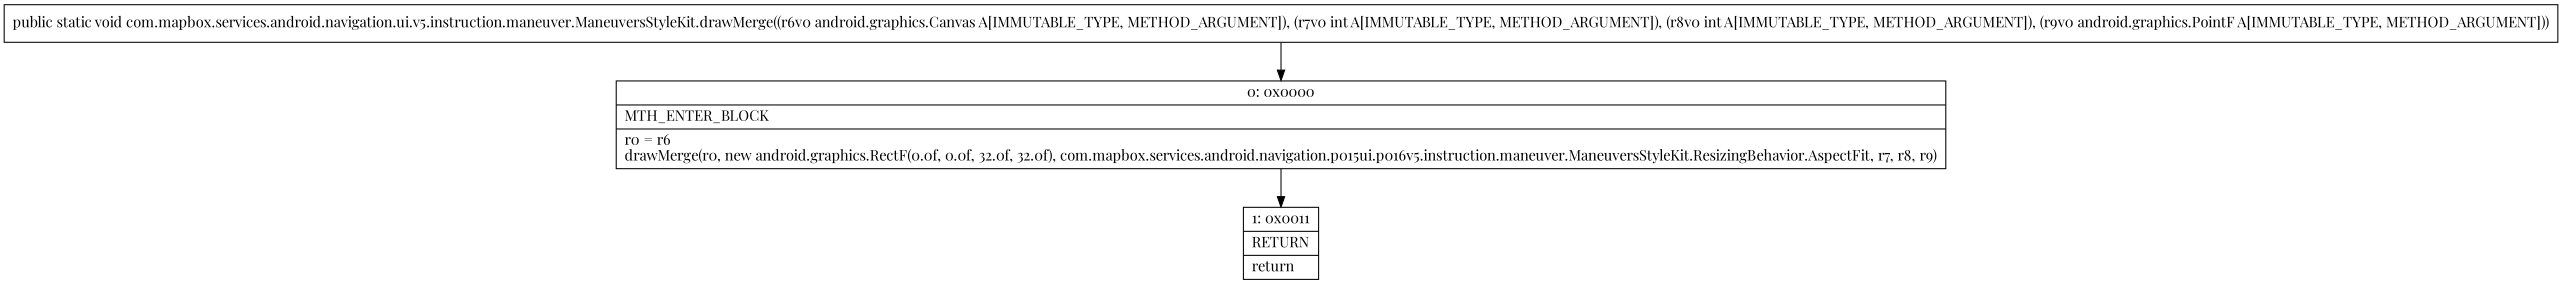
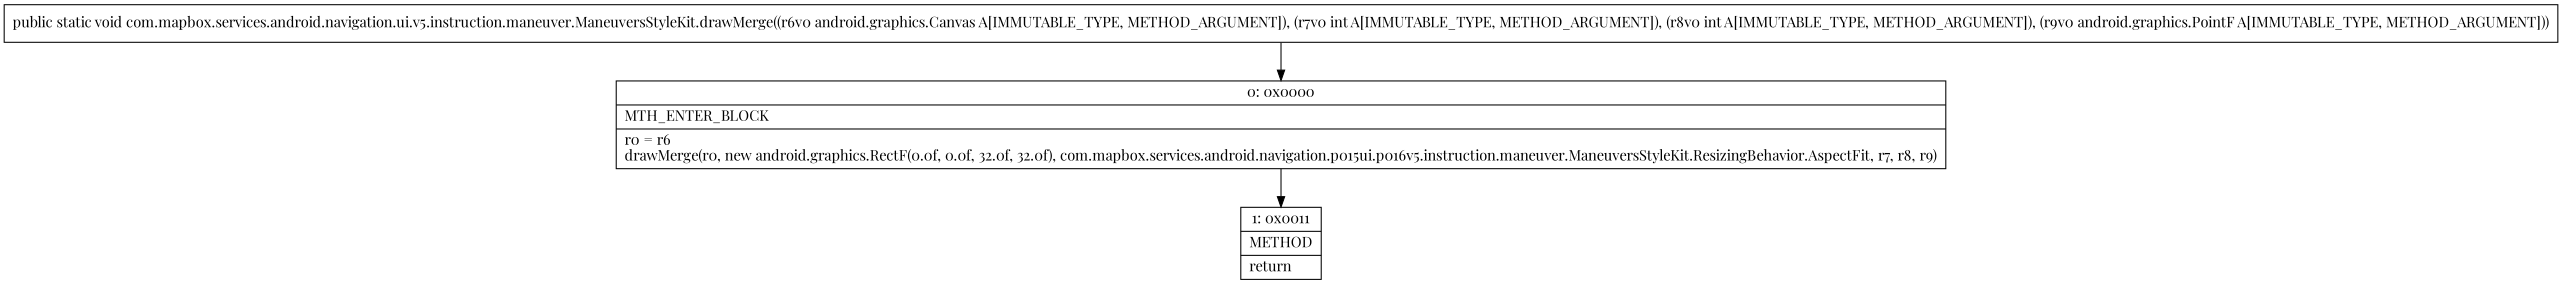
  digraph {
    fontname="Playfair Display"
    node [shape=record fontname="Playfair Display"]
    edge [fontname="Playfair Display"]
    n1 [label="{0\:\ 0x0000|MTH_ENTER_BLOCK\l|r0 = r6\ldrawMerge(r0, new android.graphics.RectF(0.0f, 0.0f, 32.0f, 32.0f), com.mapbox.services.android.navigation.p015ui.p016v5.instruction.maneuver.ManeuversStyleKit.ResizingBehavior.AspectFit, r7, r8, r9)\l}"]
-   n2 [label="{1\:\ 0x0011|RETURN\l|return\l}"]
+   n2 [label="{1\:\ 0x0011|METHOD\l|return\l}"]
    n3 [label="{public static void com.mapbox.services.android.navigation.ui.v5.instruction.maneuver.ManeuversStyleKit.drawMerge((r6v0 android.graphics.Canvas A[IMMUTABLE_TYPE, METHOD_ARGUMENT]), (r7v0 int A[IMMUTABLE_TYPE, METHOD_ARGUMENT]), (r8v0 int A[IMMUTABLE_TYPE, METHOD_ARGUMENT]), (r9v0 android.graphics.PointF A[IMMUTABLE_TYPE, METHOD_ARGUMENT])) }"]
    n1 -> n2
    n3 -> n1
  }
